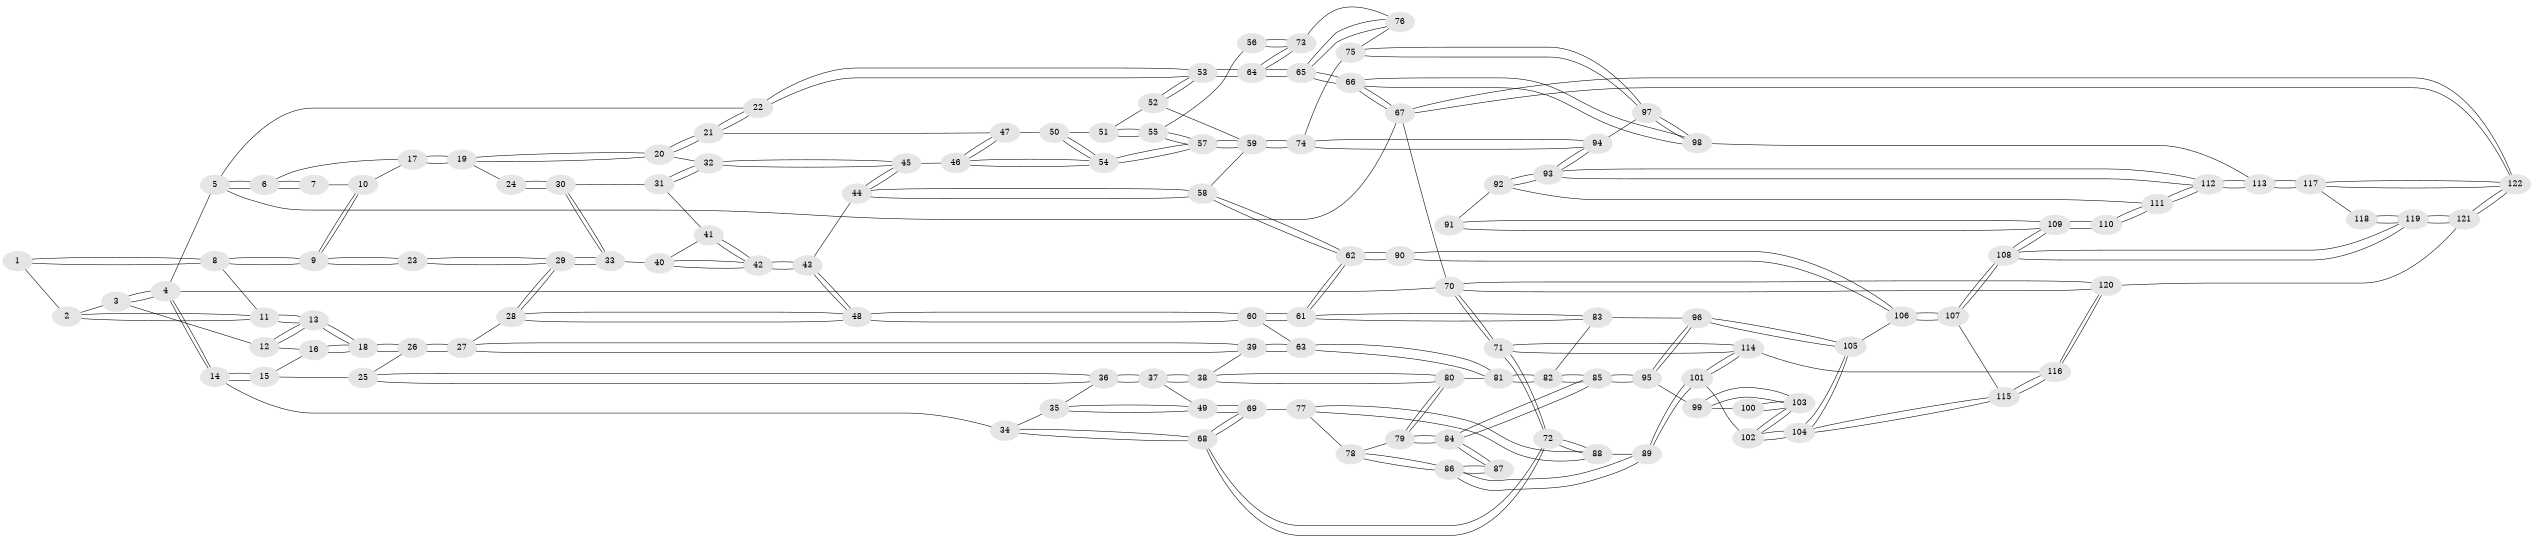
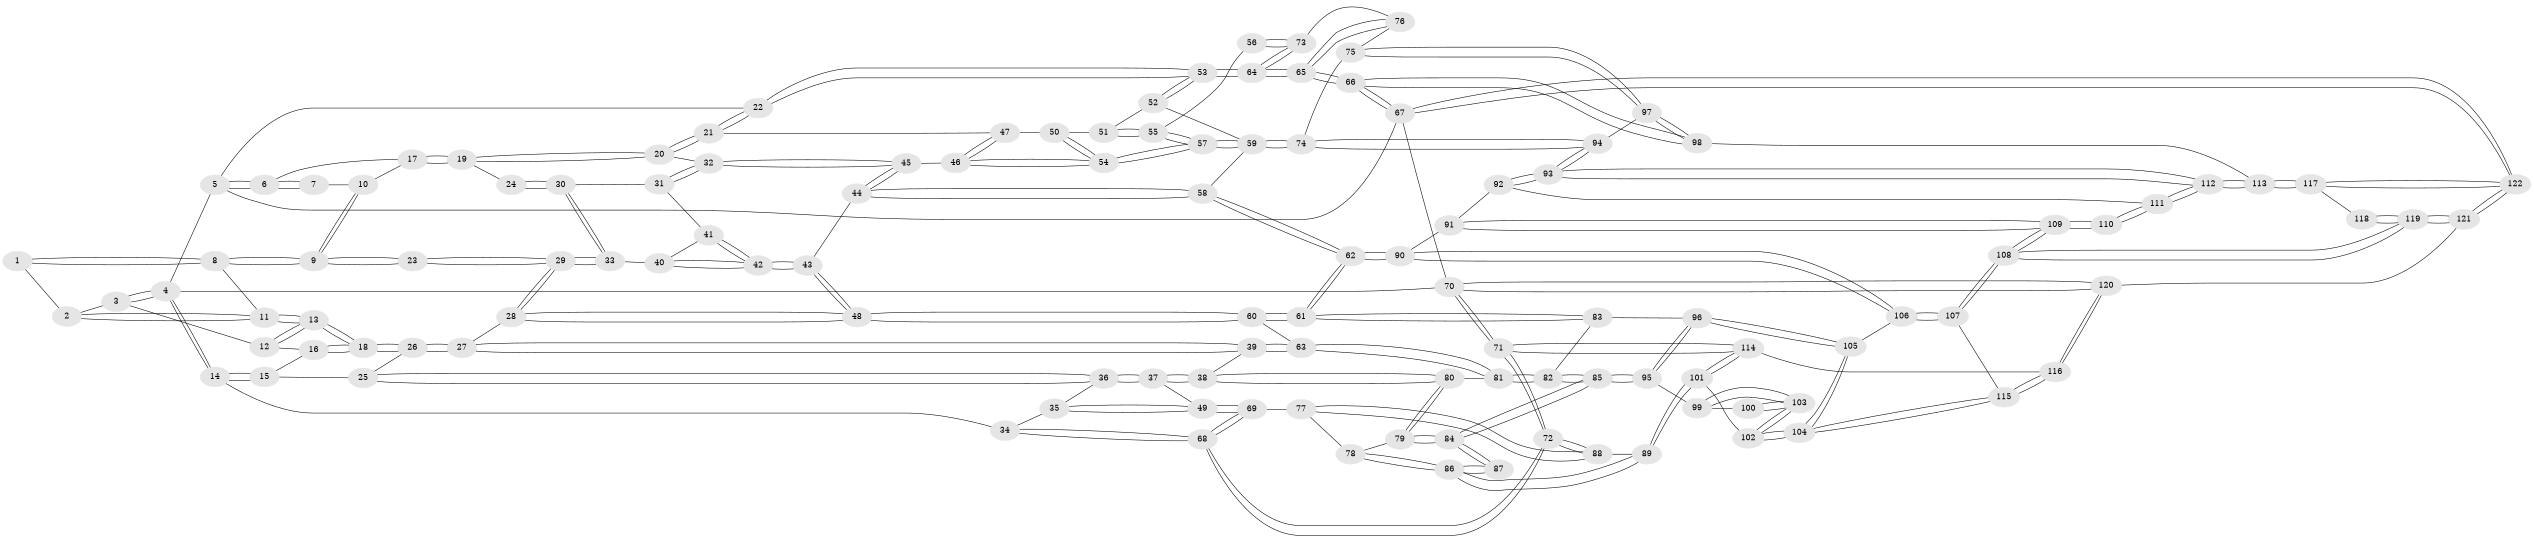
  graph {
    rankdir=LR
    node [color=gray90 style=filled]
    1
    2
    8
    3
    11
    9
    4
    12
    13
    5
    14
    70
    16
    6
    22
    67
    15
    34
    71
    120
    7
    17
    53
    122
    10
    19
    23
    29
    18
    26
    25
    35
    68
    36
    20
    24
    27
    21
    32
    30
    47
    45
    50
    64
    33
    31
    37
    28
    39
    48
    63
    60
    40
    41
    42
    46
    49
    69
    72
    38
    80
    81
    43
    44
    58
    59
    62
    54
    57
    51
    61
    77
    52
    55
    56
    73
    65
    76
    74
    90
    75
    94
    83
    96
    91
    106
    82
    66
    98
    113
    88
    78
    114
    121
    116
    89
    97
    79
    86
    84
    87
    85
    95
    105
    99
    101
    102
    92
    109
    107
    93
    111
    110
    112
    100
    103
    117
    104
    115
    108
    119
    118
    1 -- 2
    1 -- 8
    1 -- 8
    2 -- 3
    2 -- 11
    2 -- 11
    8 -- 11
    8 -- 9
    8 -- 9
    3 -- 4
    3 -- 4
    3 -- 12
    11 -- 13
    11 -- 13
    9 -- 10
    9 -- 10
    9 -- 23
    9 -- 23
    4 -- 5
    4 -- 14
    4 -- 14
    4 -- 70
    12 -- 13
    12 -- 13
    12 -- 16
    13 -- 18
    13 -- 18
    5 -- 6
    5 -- 6
    5 -- 22
    5 -- 67
    14 -- 15
    14 -- 15
    14 -- 34
    70 -- 71
    70 -- 71
    70 -- 120
    70 -- 120
    16 -- 18
    16 -- 18
    6 -- 7
    6 -- 7
    6 -- 17
    22 -- 53
    22 -- 53
    67 -- 70
    67 -- 122
    67 -- 122
    15 -- 16
    15 -- 25
    34 -- 35
    34 -- 68
    34 -- 68
    71 -- 72
    71 -- 72
    71 -- 114
    71 -- 114
    120 -- 121
    7 -- 10
    17 -- 19
    17 -- 19
    53 -- 64
    53 -- 64
    10 -- 17
    19 -- 20
    19 -- 20
    19 -- 24
    23 -- 29
    23 -- 29
    29 -- 33
    29 -- 33
    18 -- 26
    18 -- 26
    26 -- 27
    26 -- 27
    25 -- 26
    25 -- 36
    25 -- 36
    35 -- 36
    35 -- 49
    35 -- 49
    68 -- 69
    68 -- 69
    68 -- 72
    68 -- 72
    36 -- 37
    36 -- 37
    20 -- 21
    20 -- 21
    20 -- 32
    24 -- 30
    24 -- 30
    27 -- 28
    27 -- 39
    27 -- 39
    21 -- 22
    21 -- 22
    21 -- 47
    32 -- 45
    32 -- 45
    30 -- 33
    30 -- 33
    30 -- 31
    47 -- 50
    45 -- 46
    50 -- 54
    50 -- 54
    50 -- 51
    64 -- 73
    64 -- 73
    64 -- 65
    64 -- 65
    33 -- 40
    31 -- 32
    31 -- 32
    31 -- 41
    37 -- 49
    37 -- 38
    37 -- 38
    28 -- 29
    28 -- 29
    28 -- 48
    28 -- 48
    39 -- 63
    39 -- 63
    48 -- 60
    48 -- 60
    63 -- 81
    63 -- 81
    60 -- 63
    60 -- 61
    60 -- 61
    40 -- 41
    40 -- 42
    40 -- 42
    41 -- 42
    41 -- 42
    42 -- 43
    42 -- 43
    46 -- 47
    46 -- 47
    46 -- 54
    46 -- 54
    49 -- 69
    49 -- 69
    69 -- 77
    72 -- 88
    72 -- 88
    38 -- 39
    38 -- 80
    38 -- 80
    80 -- 81
    81 -- 82
    81 -- 82
    43 -- 48
    43 -- 48
    43 -- 44
    44 -- 45
    44 -- 45
    44 -- 58
    44 -- 58
    58 -- 59
    58 -- 62
    58 -- 62
    59 -- 74
    59 -- 74
    62 -- 90
    62 -- 90
    54 -- 57
    54 -- 57
    57 -- 59
    57 -- 59
    51 -- 52
    51 -- 55
    51 -- 55
    61 -- 62
    61 -- 62
    61 -- 83
    61 -- 83
    77 -- 88
    77 -- 88
    77 -- 78
    52 -- 53
    52 -- 53
    52 -- 59
    55 -- 57
    55 -- 57
    55 -- 56
    56 -- 73
    56 -- 73
    73 -- 76
    65 -- 76
    65 -- 76
    65 -- 66
    65 -- 66
    74 -- 75
    74 -- 94
    74 -- 94
+   90 -- 91
    90 -- 106
    90 -- 106
    75 -- 76
    75 -- 97
    75 -- 97
    94 -- 97
    83 -- 96
    96 -- 105
    96 -- 105
    91 -- 92
    91 -- 109
    91 -- 109
    106 -- 107
    106 -- 107
    82 -- 83
    82 -- 85
    82 -- 85
    66 -- 67
    66 -- 67
    66 -- 98
    66 -- 98
    98 -- 113
    113 -- 117
    113 -- 117
    88 -- 89
    78 -- 79
    78 -- 86
    78 -- 86
    114 -- 116
    121 -- 122
    121 -- 122
    116 -- 120
    116 -- 120
    89 -- 101
    89 -- 101
    97 -- 98
    97 -- 98
    79 -- 80
    79 -- 80
    79 -- 84
    79 -- 84
    86 -- 89
    86 -- 89
    86 -- 87
    86 -- 87
    84 -- 87
    84 -- 87
    84 -- 85
    84 -- 85
    85 -- 95
    85 -- 95
    95 -- 96
    95 -- 96
    95 -- 99
    105 -- 106
    99 -- 100
    99 -- 103
    99 -- 103
    101 -- 114
    101 -- 114
    101 -- 102
    102 -- 103
    102 -- 103
    102 -- 104
    102 -- 104
    92 -- 93
    92 -- 93
    92 -- 111
    109 -- 110
    109 -- 110
    107 -- 115
    107 -- 108
    107 -- 108
    93 -- 94
    93 -- 94
    93 -- 112
    93 -- 112
    111 -- 112
    111 -- 112
    110 -- 111
    110 -- 111
    112 -- 113
    112 -- 113
    100 -- 103
    100 -- 103
    117 -- 122
    117 -- 122
    117 -- 118
    104 -- 105
    104 -- 105
    104 -- 115
    104 -- 115
    115 -- 116
    115 -- 116
    108 -- 109
    108 -- 109
    108 -- 119
    108 -- 119
    119 -- 121
    119 -- 121
    118 -- 119
    118 -- 119
  }
